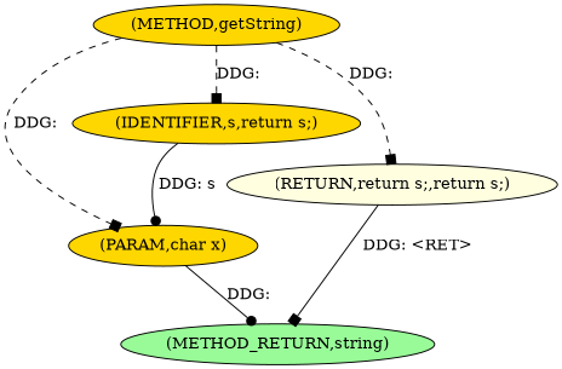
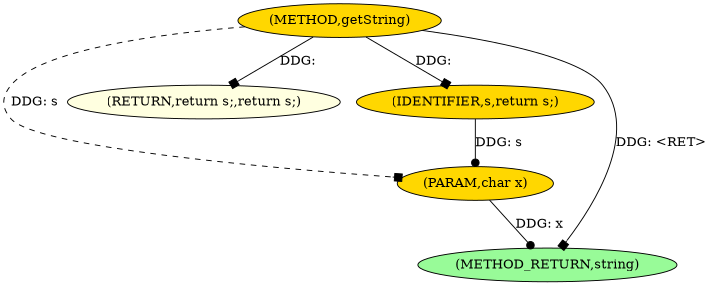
  digraph {
    node [fillcolor=gold style=filled]
    edge [arrowhead=box style=solid]
    n1 [label="(METHOD,getString)"]
    n2 [label="(PARAM,char x)"]
    n3 [fillcolor=lightyellow label="(RETURN,return s;,return s;)"]
    n4 [label="(IDENTIFIER,s,return s;)"]
    n5 [fillcolor=palegreen label="(METHOD_RETURN,string)"]
-   n1 -> n2 [label="DDG: " style=dashed]
-   n1 -> n3 [label="DDG: " style=dashed]
-   n1 -> n4 [label="DDG: " style=dashed]
-   n2 -> n5 [arrowhead=dot label="DDG: "]
-   n3 -> n5 [label="DDG: <RET>"]
+   n1 -> n2 [label="DDG: s" style=dashed]
+   n1 -> n3 [label="DDG: "]
+   n1 -> n4 [label="DDG: "]
+   n2 -> n5 [arrowhead=dot label="DDG: x"]
+   n1 -> n5 [label="DDG: <RET>"]
    n4 -> n2 [arrowhead=dot label="DDG: s"]
  }
